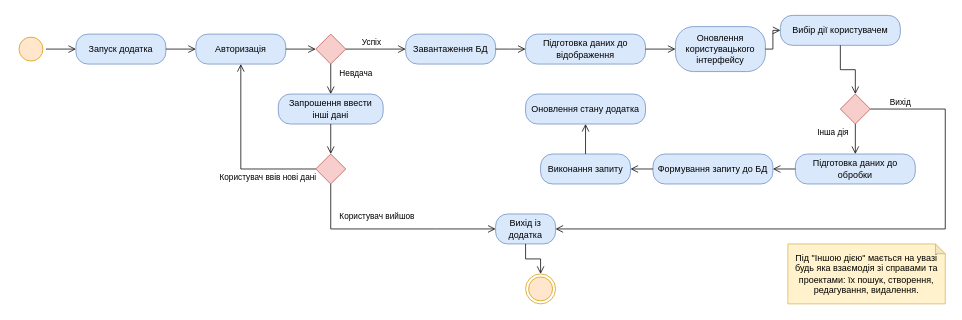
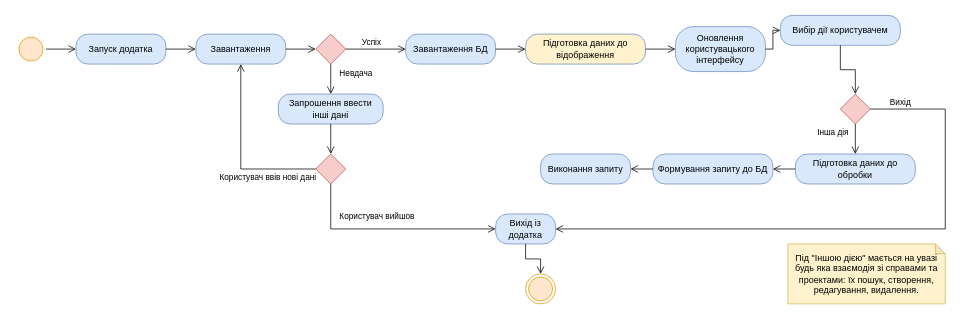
  <mxCell id="0" />
  <mxCell id="1" parent="0" />
  <mxCell id="2" value="" style="edgeStyle=orthogonalEdgeStyle;html=1;verticalAlign=bottom;endArrow=open;endSize=8;strokeColor=none;rounded=0;" parent="1" edge="1"><mxGeometry relative="1" as="geometry"><mxPoint x="315" y="155" as="targetPoint" /><mxPoint x="320" y="85" as="sourcePoint" /></mxGeometry></mxCell>
- <mxCell id="3" value="Авторизація" style="rounded=1;whiteSpace=wrap;html=1;arcSize=40;fillColor=#dae8fc;strokeColor=#6c8ebf;" parent="1" vertex="1"><mxGeometry x="260" y="45" width="120" height="40" as="geometry" /></mxCell>
+ <mxCell id="3" value="Завантаження" style="rounded=1;whiteSpace=wrap;html=1;arcSize=40;fillColor=#dae8fc;strokeColor=#6c8ebf;" parent="1" vertex="1"><mxGeometry x="260" y="45" width="120" height="40" as="geometry" /></mxCell>
  <mxCell id="4" value="" style="edgeStyle=orthogonalEdgeStyle;html=1;verticalAlign=bottom;endArrow=open;endSize=8;rounded=0;" parent="1" source="3" target="30" edge="1"><mxGeometry relative="1" as="geometry"><mxPoint x="380" y="65" as="targetPoint" /></mxGeometry></mxCell>
  <mxCell id="5" value="" style="ellipse;html=1;shape=startState;fillColor=#ffe6cc;strokeColor=#d79b00;" parent="1" vertex="1"><mxGeometry x="20" y="45" width="40" height="40" as="geometry" /></mxCell>
  <mxCell id="6" value="" style="edgeStyle=orthogonalEdgeStyle;html=1;verticalAlign=bottom;endArrow=open;endSize=8;rounded=0;" parent="1" source="5" target="28" edge="1"><mxGeometry relative="1" as="geometry"><mxPoint x="60" y="65" as="targetPoint" /></mxGeometry></mxCell>
  <mxCell id="7" value="Завантаження БД" style="rounded=1;whiteSpace=wrap;html=1;arcSize=40;fillColor=#dae8fc;strokeColor=#6c8ebf;" parent="1" vertex="1"><mxGeometry x="540" y="45" width="120" height="40" as="geometry" /></mxCell>
  <mxCell id="8" value="" style="edgeStyle=orthogonalEdgeStyle;html=1;verticalAlign=bottom;endArrow=open;endSize=8;rounded=0;" parent="1" source="7" edge="1"><mxGeometry relative="1" as="geometry"><mxPoint x="700" y="65" as="targetPoint" /></mxGeometry></mxCell>
- <mxCell id="9" value="Підготовка даних до відображення" style="rounded=1;whiteSpace=wrap;html=1;arcSize=40;fillColor=#dae8fc;strokeColor=#6c8ebf;" parent="1" vertex="1"><mxGeometry x="700" y="45" width="160" height="40" as="geometry" /></mxCell>
+ <mxCell id="9" value="Підготовка даних до відображення" style="rounded=1;whiteSpace=wrap;html=1;arcSize=40;fillColor=#fff2cc;strokeColor=#6c8ebf;" parent="1" vertex="1"><mxGeometry x="700" y="45" width="160" height="40" as="geometry" /></mxCell>
  <mxCell id="10" value="" style="edgeStyle=orthogonalEdgeStyle;html=1;verticalAlign=bottom;endArrow=open;endSize=8;rounded=0;" parent="1" source="9" target="14" edge="1"><mxGeometry relative="1" as="geometry"><mxPoint x="940" y="65" as="targetPoint" /></mxGeometry></mxCell>
  <mxCell id="11" value="Вихід із додатка" style="rounded=1;whiteSpace=wrap;html=1;arcSize=40;fillColor=#dae8fc;strokeColor=#6c8ebf;" parent="1" vertex="1"><mxGeometry x="660" y="285" width="80" height="40" as="geometry" /></mxCell>
  <mxCell id="12" value="" style="ellipse;html=1;shape=endState;fillColor=#ffe6cc;strokeColor=#d79b00;" parent="1" vertex="1"><mxGeometry x="700" y="365" width="40" height="40" as="geometry" /></mxCell>
  <mxCell id="13" value="" style="edgeStyle=orthogonalEdgeStyle;html=1;verticalAlign=bottom;endArrow=open;endSize=8;rounded=0;" parent="1" source="11" target="12" edge="1"><mxGeometry relative="1" as="geometry"><mxPoint x="730" y="215" as="targetPoint" /><mxPoint x="730" y="175" as="sourcePoint" /></mxGeometry></mxCell>
  <mxCell id="14" value="Оновлення користувацького інтерфейсу" style="rounded=1;whiteSpace=wrap;html=1;arcSize=40;fillColor=#dae8fc;strokeColor=#6c8ebf;" parent="1" vertex="1"><mxGeometry x="900" y="35" width="120" height="60" as="geometry" /></mxCell>
  <mxCell id="15" value="Вибір дії користувачем" style="rounded=1;whiteSpace=wrap;html=1;arcSize=40;fillColor=#dae8fc;strokeColor=#6c8ebf;" parent="1" vertex="1"><mxGeometry x="1040" y="20" width="160" height="40" as="geometry" /></mxCell>
  <mxCell id="16" value="" style="edgeStyle=orthogonalEdgeStyle;html=1;verticalAlign=bottom;endArrow=open;endSize=8;rounded=0;" parent="1" source="14" target="15" edge="1"><mxGeometry relative="1" as="geometry"><mxPoint x="910" y="75" as="targetPoint" /><mxPoint x="870" y="75" as="sourcePoint" /></mxGeometry></mxCell>
  <mxCell id="17" value="Підготовка даних до обробки" style="rounded=1;whiteSpace=wrap;html=1;arcSize=40;fillColor=#dae8fc;strokeColor=#6c8ebf;" parent="1" vertex="1"><mxGeometry x="1060" y="205" width="160" height="40" as="geometry" /></mxCell>
  <mxCell id="18" value="" style="edgeStyle=orthogonalEdgeStyle;html=1;verticalAlign=bottom;endArrow=open;endSize=8;rounded=0;" parent="1" source="15" target="25" edge="1"><mxGeometry relative="1" as="geometry"><mxPoint x="1140" y="125" as="targetPoint" /><mxPoint x="1030" y="75" as="sourcePoint" /></mxGeometry></mxCell>
  <mxCell id="19" value="Формування запиту до БД" style="rounded=1;whiteSpace=wrap;html=1;arcSize=40;fillColor=#dae8fc;strokeColor=#6c8ebf;" parent="1" vertex="1"><mxGeometry x="870" y="205" width="160" height="40" as="geometry" /></mxCell>
  <mxCell id="20" value="" style="edgeStyle=orthogonalEdgeStyle;html=1;verticalAlign=bottom;endArrow=open;endSize=8;rounded=0;" parent="1" source="17" target="19" edge="1"><mxGeometry relative="1" as="geometry"><mxPoint x="1150" y="215" as="targetPoint" /><mxPoint x="1150" y="175" as="sourcePoint" /></mxGeometry></mxCell>
  <mxCell id="21" value="Виконання запиту" style="rounded=1;whiteSpace=wrap;html=1;arcSize=40;fillColor=#dae8fc;strokeColor=#6c8ebf;" parent="1" vertex="1"><mxGeometry x="720" y="205" width="120" height="40" as="geometry" /></mxCell>
  <mxCell id="22" value="" style="edgeStyle=orthogonalEdgeStyle;html=1;verticalAlign=bottom;endArrow=open;endSize=8;rounded=0;" parent="1" source="19" target="21" edge="1"><mxGeometry relative="1" as="geometry"><mxPoint x="1150" y="295" as="targetPoint" /><mxPoint x="1150" y="255" as="sourcePoint" /></mxGeometry></mxCell>
- <mxCell id="23" value="Оновлення стану додатка" style="rounded=1;whiteSpace=wrap;html=1;arcSize=40;fillColor=#dae8fc;strokeColor=#6c8ebf;" parent="1" vertex="1"><mxGeometry x="700" y="125" width="160" height="40" as="geometry" /></mxCell>
- <mxCell id="24" value="" style="edgeStyle=orthogonalEdgeStyle;html=1;verticalAlign=bottom;endArrow=open;endSize=8;rounded=0;" parent="1" source="21" target="23" edge="1"><mxGeometry relative="1" as="geometry"><mxPoint x="1030" y="315" as="targetPoint" /><mxPoint x="1070" y="315" as="sourcePoint" /></mxGeometry></mxCell>
  <mxCell id="25" value="" style="rhombus;whiteSpace=wrap;html=1;fillColor=#f8cecc;strokeColor=#b85450;" parent="1" vertex="1"><mxGeometry x="1120" y="125" width="40" height="40" as="geometry" /></mxCell>
  <mxCell id="26" value="Інша дія" style="edgeStyle=orthogonalEdgeStyle;html=1;verticalAlign=bottom;endArrow=open;endSize=8;rounded=0;" parent="1" source="25" target="17" edge="1"><mxGeometry y="-30" relative="1" as="geometry"><mxPoint x="1150" y="135" as="targetPoint" /><mxPoint x="1150" y="95" as="sourcePoint" /><mxPoint as="offset" /></mxGeometry></mxCell>
  <mxCell id="27" value="Вихід" style="edgeStyle=orthogonalEdgeStyle;html=1;verticalAlign=bottom;endArrow=open;endSize=8;rounded=0;" parent="1" source="25" target="11" edge="1"><mxGeometry x="-0.898" relative="1" as="geometry"><mxPoint x="1310" y="215" as="targetPoint" /><mxPoint x="1310" y="175" as="sourcePoint" /><Array as="points"><mxPoint x="1260" y="145" /><mxPoint x="1260" y="305" /></Array><mxPoint as="offset" /></mxGeometry></mxCell>
  <mxCell id="28" value="Запуск додатка" style="rounded=1;whiteSpace=wrap;html=1;arcSize=40;fillColor=#dae8fc;strokeColor=#6c8ebf;" parent="1" vertex="1"><mxGeometry x="100" y="45" width="120" height="40" as="geometry" /></mxCell>
  <mxCell id="29" value="" style="edgeStyle=orthogonalEdgeStyle;html=1;verticalAlign=bottom;endArrow=open;endSize=8;rounded=0;" parent="1" source="28" target="3" edge="1"><mxGeometry relative="1" as="geometry"><mxPoint x="70" y="75" as="targetPoint" /><mxPoint x="30" y="75" as="sourcePoint" /></mxGeometry></mxCell>
  <mxCell id="30" value="" style="rhombus;whiteSpace=wrap;html=1;fillColor=#f8cecc;strokeColor=#b85450;" parent="1" vertex="1"><mxGeometry x="420" y="45" width="40" height="40" as="geometry" /></mxCell>
  <mxCell id="31" value="Успіх" style="edgeStyle=orthogonalEdgeStyle;html=1;align=left;verticalAlign=bottom;endArrow=open;endSize=8;rounded=0;" parent="1" source="30" target="7" edge="1"><mxGeometry x="-0.5" relative="1" as="geometry"><mxPoint x="870" y="75" as="targetPoint" /><mxPoint x="750" y="75" as="sourcePoint" /><mxPoint as="offset" /></mxGeometry></mxCell>
  <mxCell id="32" value="Невдача" style="edgeStyle=orthogonalEdgeStyle;html=1;align=left;verticalAlign=top;endArrow=open;endSize=8;rounded=0;" parent="1" source="30" target="33" edge="1"><mxGeometry x="-1" y="10" relative="1" as="geometry"><mxPoint x="440" y="125" as="targetPoint" /><mxPoint x="730" y="95" as="sourcePoint" /><mxPoint as="offset" /></mxGeometry></mxCell>
  <mxCell id="33" value="Запрошення ввести&lt;br&gt;інші дані" style="rounded=1;whiteSpace=wrap;html=1;arcSize=40;fillColor=#dae8fc;strokeColor=#6c8ebf;" parent="1" vertex="1"><mxGeometry x="370" y="125" width="140" height="40" as="geometry" /></mxCell>
  <mxCell id="34" value="" style="rhombus;whiteSpace=wrap;html=1;fillColor=#f8cecc;strokeColor=#b85450;" parent="1" vertex="1"><mxGeometry x="420" y="205" width="40" height="40" as="geometry" /></mxCell>
  <mxCell id="35" value="" style="edgeStyle=orthogonalEdgeStyle;html=1;verticalAlign=bottom;endArrow=open;endSize=8;rounded=0;" parent="1" source="33" target="34" edge="1"><mxGeometry relative="1" as="geometry"><mxPoint x="730" y="295" as="targetPoint" /><mxPoint x="730" y="255" as="sourcePoint" /></mxGeometry></mxCell>
  <mxCell id="36" value="Користувач вийшов" style="edgeStyle=orthogonalEdgeStyle;html=1;align=left;verticalAlign=top;endArrow=open;endSize=8;rounded=0;" parent="1" source="34" target="11" edge="1"><mxGeometry x="-0.785" y="10" relative="1" as="geometry"><mxPoint x="730" y="375" as="targetPoint" /><mxPoint x="730" y="335" as="sourcePoint" /><Array as="points"><mxPoint x="580" y="305" /><mxPoint x="580" y="305" /></Array><mxPoint as="offset" /></mxGeometry></mxCell>
  <mxCell id="37" value="Користувач ввів нові дані" style="edgeStyle=orthogonalEdgeStyle;html=1;align=left;verticalAlign=bottom;endArrow=open;endSize=8;rounded=0;" parent="1" source="34" target="3" edge="1"><mxGeometry x="-0.167" y="36" relative="1" as="geometry"><mxPoint x="610" y="95" as="targetPoint" /><mxPoint x="710" y="315" as="sourcePoint" /><mxPoint x="6" y="20" as="offset" /></mxGeometry></mxCell>
  <mxCell id="38" value="Під &quot;Іншою дією&quot; мається на увазі будь яка взаємодія зі справами та проектами: їх пошук, створення, редагування, видалення." style="shape=note;whiteSpace=wrap;html=1;backgroundOutline=1;darkOpacity=0.05;strokeColor=#d6b656;fillColor=#fff2cc;size=13;" parent="1" vertex="1"><mxGeometry x="1050" y="325" width="210" height="80" as="geometry" /></mxCell>
